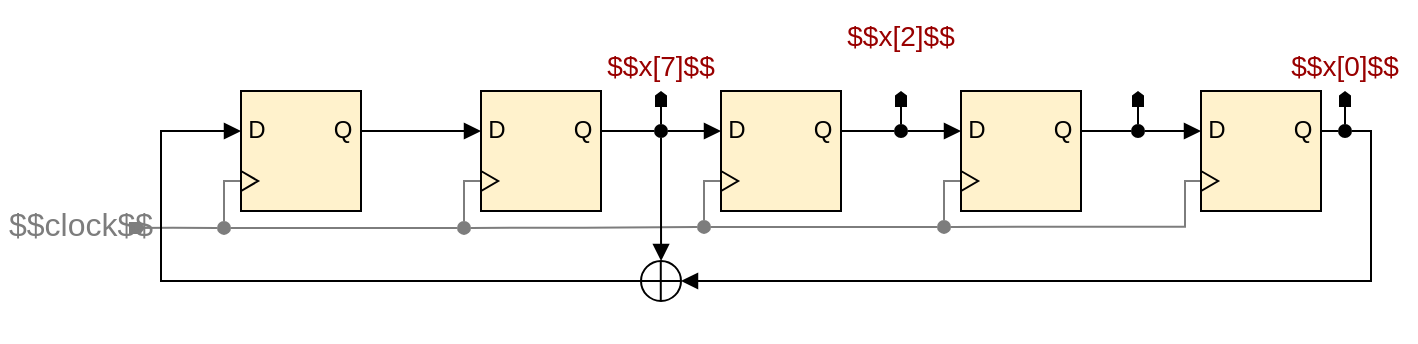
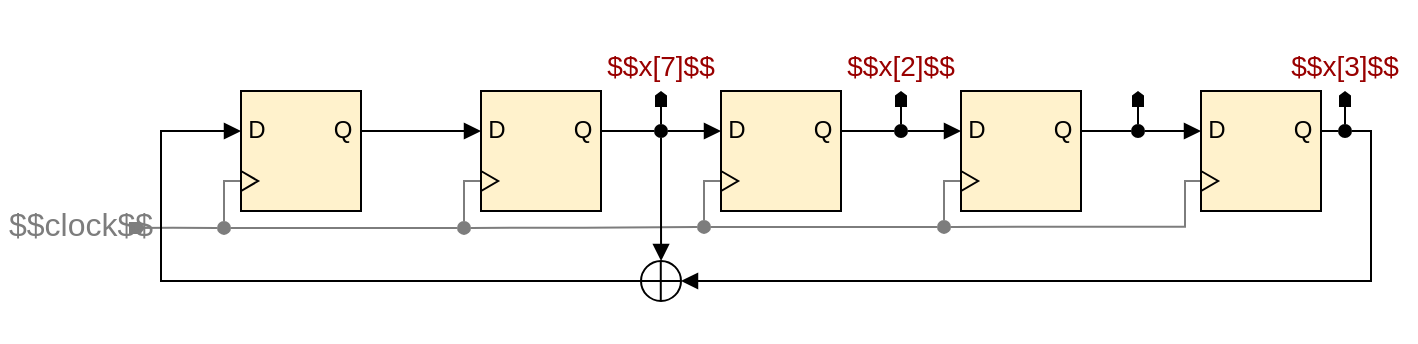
  <mxCell id="0" />
  <mxCell id="1" parent="0" />
  <mxCell id="2" style="edgeStyle=orthogonalEdgeStyle;rounded=0;orthogonalLoop=1;jettySize=auto;html=1;exitX=1;exitY=0.5;exitDx=0;exitDy=0;entryX=0;entryY=0.5;entryDx=0;entryDy=0;endArrow=block;endFill=1;" parent="1" source="54" target="48" edge="1"><mxGeometry relative="1" as="geometry"><mxPoint x="224" y="65" as="sourcePoint" /></mxGeometry></mxCell>
  <mxCell id="3" style="edgeStyle=orthogonalEdgeStyle;rounded=0;orthogonalLoop=1;jettySize=auto;html=1;exitX=1;exitY=0.5;exitDx=0;exitDy=0;entryX=0;entryY=0.5;entryDx=0;entryDy=0;endArrow=none;endFill=0;strokeColor=#7D7D7D;" parent="1" source="4" target="32" edge="1"><mxGeometry relative="1" as="geometry" /></mxCell>
  <mxCell id="4" value="" style="ellipse;whiteSpace=wrap;html=1;aspect=fixed;fillColor=#7D7D7D;strokeColor=none;" parent="1" vertex="1"><mxGeometry x="108" y="109.94" width="7" height="7" as="geometry" /></mxCell>
  <mxCell id="5" style="edgeStyle=orthogonalEdgeStyle;rounded=0;orthogonalLoop=1;jettySize=auto;html=1;exitX=0.5;exitY=0;exitDx=0;exitDy=0;entryX=0;entryY=0.5;entryDx=0;entryDy=0;endArrow=none;endFill=0;strokeColor=#7D7D7D;" parent="1" source="6" target="4" edge="1"><mxGeometry relative="1" as="geometry"><Array as="points"><mxPoint x="86" y="113" /><mxPoint x="92" y="113" /></Array></mxGeometry></mxCell>
  <mxCell id="6" value="" style="verticalLabelPosition=bottom;verticalAlign=top;html=1;shape=offPageConnector;rounded=0;size=0.286;fillColor=#7D7D7D;strokeColor=none;rotation=-90;" parent="1" vertex="1"><mxGeometry x="65" y="109.44" width="6" height="8" as="geometry" /></mxCell>
  <mxCell id="7" value="$$clock$$" style="text;strokeColor=none;fillColor=none;html=1;fontSize=16;fontStyle=0;verticalAlign=middle;align=center;fontColor=#7D7D7D;" parent="1" vertex="1"><mxGeometry x="20" y="104" width="40" height="15.88" as="geometry" /></mxCell>
  <mxCell id="8" value="$$x[7]$$" style="text;strokeColor=none;fillColor=none;html=1;fontSize=14;fontStyle=0;verticalAlign=middle;align=center;fontColor=#990000;labelBackgroundColor=none;" parent="1" vertex="1"><mxGeometry x="310" y="20" width="40" height="25" as="geometry" /></mxCell>
  <mxCell id="9" style="edgeStyle=orthogonalEdgeStyle;rounded=0;orthogonalLoop=1;jettySize=auto;html=1;exitX=1;exitY=0.5;exitDx=0;exitDy=0;entryX=0;entryY=0.5;entryDx=0;entryDy=0;endArrow=block;endFill=1;" parent="1" source="11" target="43" edge="1"><mxGeometry relative="1" as="geometry" /></mxCell>
  <mxCell id="10" style="edgeStyle=orthogonalEdgeStyle;rounded=0;orthogonalLoop=1;jettySize=auto;html=1;exitX=0;exitY=0.5;exitDx=0;exitDy=0;entryX=1;entryY=0.5;entryDx=0;entryDy=0;endArrow=none;endFill=0;" parent="1" source="11" target="49" edge="1"><mxGeometry relative="1" as="geometry" /></mxCell>
  <mxCell id="11" value="" style="ellipse;whiteSpace=wrap;html=1;aspect=fixed;fillColor=#000000;strokeColor=none;" parent="1" vertex="1"><mxGeometry x="326.5" y="61.5" width="7" height="7" as="geometry" /></mxCell>
  <mxCell id="12" style="edgeStyle=orthogonalEdgeStyle;rounded=0;orthogonalLoop=1;jettySize=auto;html=1;exitX=0.5;exitY=0;exitDx=0;exitDy=0;entryX=0.5;entryY=0;entryDx=0;entryDy=0;endArrow=none;endFill=0;" parent="1" source="13" target="11" edge="1"><mxGeometry relative="1" as="geometry" /></mxCell>
  <mxCell id="13" value="" style="verticalLabelPosition=bottom;verticalAlign=top;html=1;shape=offPageConnector;rounded=0;size=0.286;fillColor=#000000;strokeColor=none;rotation=-180;" parent="1" vertex="1"><mxGeometry x="327" y="45" width="6" height="8" as="geometry" /></mxCell>
- <mxCell id="14" value="$$x[2]$$" style="text;strokeColor=none;fillColor=none;html=1;fontSize=14;fontStyle=0;verticalAlign=middle;align=center;fontColor=#990000;" parent="1" vertex="1"><mxGeometry x="430" y="5" width="40" height="25" as="geometry" /></mxCell>
+ <mxCell id="14" value="$$x[2]$$" style="text;strokeColor=none;fillColor=none;html=1;fontSize=14;fontStyle=0;verticalAlign=middle;align=center;fontColor=#990000;" parent="1" vertex="1"><mxGeometry x="430" y="20" width="40" height="25" as="geometry" /></mxCell>
  <mxCell id="15" style="edgeStyle=orthogonalEdgeStyle;rounded=0;orthogonalLoop=1;jettySize=auto;html=1;exitX=1;exitY=0.5;exitDx=0;exitDy=0;entryX=0;entryY=0.5;entryDx=0;entryDy=0;endArrow=block;endFill=1;" parent="1" source="17" target="58" edge="1"><mxGeometry relative="1" as="geometry" /></mxCell>
  <mxCell id="16" style="edgeStyle=orthogonalEdgeStyle;rounded=0;orthogonalLoop=1;jettySize=auto;html=1;entryX=1;entryY=0.5;entryDx=0;entryDy=0;endArrow=none;endFill=0;" parent="1" source="17" target="44" edge="1"><mxGeometry relative="1" as="geometry" /></mxCell>
  <mxCell id="17" value="" style="ellipse;whiteSpace=wrap;html=1;aspect=fixed;fillColor=#000000;strokeColor=none;" parent="1" vertex="1"><mxGeometry x="446.5" y="61.5" width="7" height="7" as="geometry" /></mxCell>
  <mxCell id="18" style="edgeStyle=orthogonalEdgeStyle;rounded=0;orthogonalLoop=1;jettySize=auto;html=1;exitX=0.5;exitY=0;exitDx=0;exitDy=0;entryX=0.5;entryY=0;entryDx=0;entryDy=0;endArrow=none;endFill=0;" parent="1" source="19" target="17" edge="1"><mxGeometry relative="1" as="geometry" /></mxCell>
  <mxCell id="19" value="" style="verticalLabelPosition=bottom;verticalAlign=top;html=1;shape=offPageConnector;rounded=0;size=0.286;fillColor=#000000;strokeColor=none;rotation=-180;" parent="1" vertex="1"><mxGeometry x="447" y="45" width="6" height="8" as="geometry" /></mxCell>
  <mxCell id="20" style="edgeStyle=orthogonalEdgeStyle;rounded=0;orthogonalLoop=1;jettySize=auto;html=1;exitX=1;exitY=0.5;exitDx=0;exitDy=0;entryX=0;entryY=0.5;entryDx=0;entryDy=0;endArrow=block;endFill=1;" parent="1" source="22" target="63" edge="1"><mxGeometry relative="1" as="geometry" /></mxCell>
  <mxCell id="21" style="edgeStyle=orthogonalEdgeStyle;rounded=0;orthogonalLoop=1;jettySize=auto;html=1;exitX=0;exitY=0.5;exitDx=0;exitDy=0;entryX=1;entryY=0.5;entryDx=0;entryDy=0;endArrow=none;endFill=0;" parent="1" source="22" target="59" edge="1"><mxGeometry relative="1" as="geometry" /></mxCell>
  <mxCell id="22" value="" style="ellipse;whiteSpace=wrap;html=1;aspect=fixed;fillColor=#000000;strokeColor=none;" parent="1" vertex="1"><mxGeometry x="565" y="61.5" width="7" height="7" as="geometry" /></mxCell>
  <mxCell id="23" style="edgeStyle=orthogonalEdgeStyle;rounded=0;orthogonalLoop=1;jettySize=auto;html=1;exitX=0.5;exitY=0;exitDx=0;exitDy=0;entryX=0.5;entryY=0;entryDx=0;entryDy=0;endArrow=none;endFill=0;" parent="1" source="24" target="22" edge="1"><mxGeometry relative="1" as="geometry" /></mxCell>
  <mxCell id="24" value="" style="verticalLabelPosition=bottom;verticalAlign=top;html=1;shape=offPageConnector;rounded=0;size=0.286;fillColor=#000000;strokeColor=none;rotation=-180;" parent="1" vertex="1"><mxGeometry x="565.5" y="45" width="6" height="8" as="geometry" /></mxCell>
  <mxCell id="25" value="" style="endArrow=none;html=1;rounded=0;entryX=1;entryY=0.5;entryDx=0;entryDy=0;exitX=0;exitY=0.5;exitDx=0;exitDy=0;" parent="1" source="26" target="64" edge="1"><mxGeometry width="50" height="50" relative="1" as="geometry"><mxPoint x="670" y="65" as="sourcePoint" /><mxPoint x="660" y="64.92" as="targetPoint" /></mxGeometry></mxCell>
  <mxCell id="26" value="" style="ellipse;whiteSpace=wrap;html=1;aspect=fixed;fillColor=#000000;strokeColor=none;" parent="1" vertex="1"><mxGeometry x="668.5" y="61.5" width="7" height="7" as="geometry" /></mxCell>
  <mxCell id="27" style="edgeStyle=orthogonalEdgeStyle;rounded=0;orthogonalLoop=1;jettySize=auto;html=1;exitX=0.5;exitY=0;exitDx=0;exitDy=0;entryX=0.5;entryY=0;entryDx=0;entryDy=0;endArrow=none;endFill=0;" parent="1" source="28" target="26" edge="1"><mxGeometry relative="1" as="geometry" /></mxCell>
  <mxCell id="28" value="" style="verticalLabelPosition=bottom;verticalAlign=top;html=1;shape=offPageConnector;rounded=0;size=0.286;fillColor=#000000;strokeColor=none;rotation=-180;" parent="1" vertex="1"><mxGeometry x="669" y="45" width="6" height="8" as="geometry" /></mxCell>
- <mxCell id="29" value="$$x[0]$$" style="text;strokeColor=none;fillColor=none;html=1;fontSize=14;fontStyle=0;verticalAlign=middle;align=center;fontColor=#990000;" parent="1" vertex="1"><mxGeometry x="657" y="20" width="30" height="25" as="geometry" /></mxCell>
+ <mxCell id="29" value="$$x[3]$$" style="text;strokeColor=none;fillColor=none;html=1;fontSize=14;fontStyle=0;verticalAlign=middle;align=center;fontColor=#990000;" parent="1" vertex="1"><mxGeometry x="657" y="20" width="30" height="25" as="geometry" /></mxCell>
  <mxCell id="30" style="edgeStyle=orthogonalEdgeStyle;rounded=0;orthogonalLoop=1;jettySize=auto;html=1;exitX=0.5;exitY=0;exitDx=0;exitDy=0;entryX=0;entryY=0.5;entryDx=0;entryDy=0;strokeColor=#7D7D7D;endArrow=none;endFill=0;" parent="1" source="32" target="50" edge="1"><mxGeometry relative="1" as="geometry"><Array as="points"><mxPoint x="232" y="90" /></Array></mxGeometry></mxCell>
  <mxCell id="31" style="edgeStyle=orthogonalEdgeStyle;rounded=0;orthogonalLoop=1;jettySize=auto;html=1;exitX=1;exitY=0.5;exitDx=0;exitDy=0;entryX=0;entryY=0.5;entryDx=0;entryDy=0;endArrow=none;endFill=0;strokeColor=#7D7D7D;" parent="1" source="32" target="38" edge="1"><mxGeometry relative="1" as="geometry" /></mxCell>
  <mxCell id="32" value="" style="ellipse;whiteSpace=wrap;html=1;aspect=fixed;fillColor=#7D7D7D;strokeColor=none;" parent="1" vertex="1"><mxGeometry x="228" y="109.94" width="7" height="7" as="geometry" /></mxCell>
  <mxCell id="33" style="edgeStyle=orthogonalEdgeStyle;rounded=0;orthogonalLoop=1;jettySize=auto;html=1;exitX=0.5;exitY=0;exitDx=0;exitDy=0;entryX=0;entryY=0.5;entryDx=0;entryDy=0;endArrow=none;endFill=0;strokeColor=#7D7D7D;" parent="1" source="35" target="60" edge="1"><mxGeometry relative="1" as="geometry"><Array as="points"><mxPoint x="472" y="90" /></Array></mxGeometry></mxCell>
  <mxCell id="34" style="edgeStyle=orthogonalEdgeStyle;rounded=0;orthogonalLoop=1;jettySize=auto;html=1;exitX=1;exitY=0.5;exitDx=0;exitDy=0;entryX=0;entryY=0.5;entryDx=0;entryDy=0;endArrow=none;endFill=0;strokeColor=#7D7D7D;" parent="1" source="35" target="65" edge="1"><mxGeometry relative="1" as="geometry"><mxPoint x="590" y="112.94" as="targetPoint" /><Array as="points"><mxPoint x="592" y="113" /><mxPoint x="592" y="90" /></Array></mxGeometry></mxCell>
  <mxCell id="35" value="" style="ellipse;whiteSpace=wrap;html=1;aspect=fixed;fillColor=#7D7D7D;strokeColor=none;" parent="1" vertex="1"><mxGeometry x="468" y="109.44" width="7" height="7" as="geometry" /></mxCell>
  <mxCell id="36" style="edgeStyle=orthogonalEdgeStyle;rounded=0;orthogonalLoop=1;jettySize=auto;html=1;exitX=0.5;exitY=0;exitDx=0;exitDy=0;entryX=0;entryY=0.5;entryDx=0;entryDy=0;endArrow=none;endFill=0;strokeColor=#7D7D7D;" parent="1" source="38" target="45" edge="1"><mxGeometry relative="1" as="geometry"><Array as="points"><mxPoint x="352" y="90" /></Array></mxGeometry></mxCell>
  <mxCell id="37" style="edgeStyle=orthogonalEdgeStyle;rounded=0;orthogonalLoop=1;jettySize=auto;html=1;exitX=1;exitY=0.5;exitDx=0;exitDy=0;entryX=0;entryY=0.5;entryDx=0;entryDy=0;strokeColor=#7D7D7D;endArrow=none;endFill=0;" parent="1" source="38" target="35" edge="1"><mxGeometry relative="1" as="geometry" /></mxCell>
  <mxCell id="38" value="" style="ellipse;whiteSpace=wrap;html=1;aspect=fixed;fillColor=#7D7D7D;strokeColor=none;" parent="1" vertex="1"><mxGeometry x="348" y="109.44" width="7" height="7" as="geometry" /></mxCell>
  <mxCell id="39" style="edgeStyle=orthogonalEdgeStyle;rounded=0;orthogonalLoop=1;jettySize=auto;html=1;exitX=0;exitY=0.5;exitDx=0;exitDy=0;entryX=0.5;entryY=0;entryDx=0;entryDy=0;endArrow=none;endFill=0;strokeColor=#7d7d7d;" parent="1" source="55" target="4" edge="1"><mxGeometry relative="1" as="geometry" /></mxCell>
  <mxCell id="40" style="edgeStyle=orthogonalEdgeStyle;rounded=0;orthogonalLoop=1;jettySize=auto;html=1;exitX=1;exitY=0.5;exitDx=0;exitDy=0;endArrow=block;endFill=1;jumpStyle=none;entryX=1;entryY=0.5;entryDx=0;entryDy=0;" parent="1" source="26" target="67" edge="1"><mxGeometry relative="1" as="geometry"><mxPoint x="558.5" y="145.94" as="sourcePoint" /><mxPoint x="365.747" y="150" as="targetPoint" /><Array as="points"><mxPoint x="685" y="65" /><mxPoint x="685" y="140" /></Array></mxGeometry></mxCell>
  <mxCell id="41" value="" style="group" parent="1" vertex="1" connectable="0"><mxGeometry x="360" y="45" width="60" height="60" as="geometry" /></mxCell>
  <mxCell id="42" value="" style="group;fillColor=#fff2cc;strokeColor=#000000;container=0;" parent="41" vertex="1" connectable="0"><mxGeometry width="60" height="60" as="geometry" /></mxCell>
  <mxCell id="43" value="D" style="text;html=1;strokeColor=none;fillColor=none;align=center;verticalAlign=middle;whiteSpace=wrap;rounded=0;" parent="41" vertex="1"><mxGeometry y="10" width="17.143" height="20" as="geometry" /></mxCell>
  <mxCell id="44" value="Q" style="text;html=1;strokeColor=none;fillColor=none;align=center;verticalAlign=middle;whiteSpace=wrap;rounded=0;" parent="41" vertex="1"><mxGeometry x="42.857" y="10" width="17.143" height="20" as="geometry" /></mxCell>
  <mxCell id="45" value="" style="triangle;whiteSpace=wrap;html=1;fillColor=#FFF2CC;" parent="41" vertex="1"><mxGeometry y="40" width="8.571" height="10" as="geometry" /></mxCell>
  <mxCell id="46" value="" style="group" parent="1" vertex="1" connectable="0"><mxGeometry x="240" y="45" width="60" height="60" as="geometry" /></mxCell>
  <mxCell id="47" value="" style="group;fillColor=#fff2cc;strokeColor=#000000;container=0;" parent="46" vertex="1" connectable="0"><mxGeometry width="60" height="60" as="geometry" /></mxCell>
  <mxCell id="48" value="D" style="text;html=1;strokeColor=none;fillColor=none;align=center;verticalAlign=middle;whiteSpace=wrap;rounded=0;" parent="46" vertex="1"><mxGeometry y="10" width="17.143" height="20" as="geometry" /></mxCell>
  <mxCell id="49" value="Q" style="text;html=1;strokeColor=none;fillColor=none;align=center;verticalAlign=middle;whiteSpace=wrap;rounded=0;" parent="46" vertex="1"><mxGeometry x="42.857" y="10" width="17.143" height="20" as="geometry" /></mxCell>
  <mxCell id="50" value="" style="triangle;whiteSpace=wrap;html=1;fillColor=#FFF2CC;" parent="46" vertex="1"><mxGeometry y="40" width="8.571" height="10" as="geometry" /></mxCell>
  <mxCell id="51" value="" style="group" parent="1" vertex="1" connectable="0"><mxGeometry x="120" y="45" width="60" height="60" as="geometry" /></mxCell>
  <mxCell id="52" value="" style="group;fillColor=#fff2cc;strokeColor=#000000;container=0;" parent="51" vertex="1" connectable="0"><mxGeometry width="60" height="60" as="geometry" /></mxCell>
  <mxCell id="53" value="D" style="text;html=1;strokeColor=none;fillColor=none;align=center;verticalAlign=middle;whiteSpace=wrap;rounded=0;" parent="51" vertex="1"><mxGeometry y="10" width="17.143" height="20" as="geometry" /></mxCell>
  <mxCell id="54" value="Q" style="text;html=1;strokeColor=none;fillColor=none;align=center;verticalAlign=middle;whiteSpace=wrap;rounded=0;" parent="51" vertex="1"><mxGeometry x="42.857" y="10" width="17.143" height="20" as="geometry" /></mxCell>
  <mxCell id="55" value="" style="triangle;whiteSpace=wrap;html=1;fillColor=#FFF2CC;" parent="51" vertex="1"><mxGeometry y="40" width="8.571" height="10" as="geometry" /></mxCell>
  <mxCell id="56" value="" style="group" parent="1" vertex="1" connectable="0"><mxGeometry x="480" y="45" width="60" height="60" as="geometry" /></mxCell>
  <mxCell id="57" value="" style="group;fillColor=#fff2cc;strokeColor=#000000;container=0;" parent="56" vertex="1" connectable="0"><mxGeometry width="60" height="60" as="geometry" /></mxCell>
  <mxCell id="58" value="D" style="text;html=1;strokeColor=none;fillColor=none;align=center;verticalAlign=middle;whiteSpace=wrap;rounded=0;" parent="56" vertex="1"><mxGeometry y="10" width="17.143" height="20" as="geometry" /></mxCell>
  <mxCell id="59" value="Q" style="text;html=1;strokeColor=none;fillColor=none;align=center;verticalAlign=middle;whiteSpace=wrap;rounded=0;" parent="56" vertex="1"><mxGeometry x="42.857" y="10" width="17.143" height="20" as="geometry" /></mxCell>
  <mxCell id="60" value="" style="triangle;whiteSpace=wrap;html=1;fillColor=#FFF2CC;" parent="56" vertex="1"><mxGeometry y="40" width="8.571" height="10" as="geometry" /></mxCell>
  <mxCell id="61" value="" style="group" parent="1" vertex="1" connectable="0"><mxGeometry x="600" y="45" width="60" height="60" as="geometry" /></mxCell>
  <mxCell id="62" value="" style="group;fillColor=#fff2cc;strokeColor=#000000;container=0;" parent="61" vertex="1" connectable="0"><mxGeometry width="60" height="60" as="geometry" /></mxCell>
  <mxCell id="63" value="D" style="text;html=1;strokeColor=none;fillColor=none;align=center;verticalAlign=middle;whiteSpace=wrap;rounded=0;" parent="61" vertex="1"><mxGeometry y="10" width="17.143" height="20" as="geometry" /></mxCell>
  <mxCell id="64" value="Q" style="text;html=1;strokeColor=none;fillColor=none;align=center;verticalAlign=middle;whiteSpace=wrap;rounded=0;" parent="61" vertex="1"><mxGeometry x="42.857" y="10" width="17.143" height="20" as="geometry" /></mxCell>
  <mxCell id="65" value="" style="triangle;whiteSpace=wrap;html=1;fillColor=#FFF2CC;" parent="61" vertex="1"><mxGeometry y="40" width="8.571" height="10" as="geometry" /></mxCell>
  <mxCell id="66" value="" style="group" parent="1" vertex="1" connectable="0"><mxGeometry x="320" y="130" width="20" height="20" as="geometry" /></mxCell>
  <mxCell id="67" value="" style="ellipse;whiteSpace=wrap;html=1;aspect=fixed;" parent="66" vertex="1"><mxGeometry width="20" height="20" as="geometry" /></mxCell>
  <mxCell id="68" value="" style="endArrow=none;html=1;rounded=0;" parent="66" edge="1"><mxGeometry width="50" height="50" relative="1" as="geometry"><mxPoint y="10" as="sourcePoint" /><mxPoint x="20" y="10" as="targetPoint" /></mxGeometry></mxCell>
  <mxCell id="69" value="" style="endArrow=none;html=1;rounded=0;" parent="66" edge="1"><mxGeometry width="50" height="50" relative="1" as="geometry"><mxPoint x="9.89" y="20" as="sourcePoint" /><mxPoint x="9.89" as="targetPoint" /></mxGeometry></mxCell>
  <mxCell id="70" style="edgeStyle=orthogonalEdgeStyle;rounded=0;orthogonalLoop=1;jettySize=auto;html=1;exitX=0.5;exitY=1;exitDx=0;exitDy=0;endArrow=block;endFill=1;" parent="1" source="11" edge="1"><mxGeometry relative="1" as="geometry"><mxPoint x="330.038" y="130" as="targetPoint" /></mxGeometry></mxCell>
  <mxCell id="71" style="edgeStyle=orthogonalEdgeStyle;rounded=0;orthogonalLoop=1;jettySize=auto;html=1;exitX=0;exitY=0.5;exitDx=0;exitDy=0;entryX=0;entryY=0.5;entryDx=0;entryDy=0;endArrow=block;endFill=1;" parent="1" source="67" target="53" edge="1"><mxGeometry relative="1" as="geometry"><mxPoint x="110" y="140" as="targetPoint" /><Array as="points"><mxPoint x="80" y="140" /><mxPoint x="80" y="65" /></Array></mxGeometry></mxCell>
